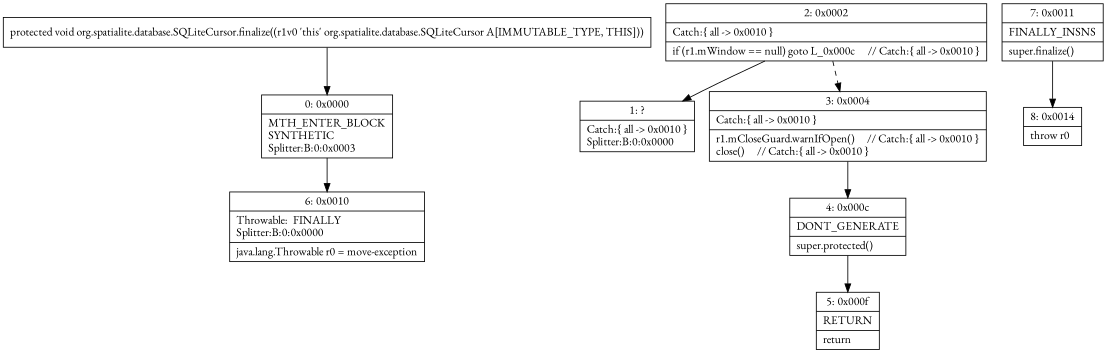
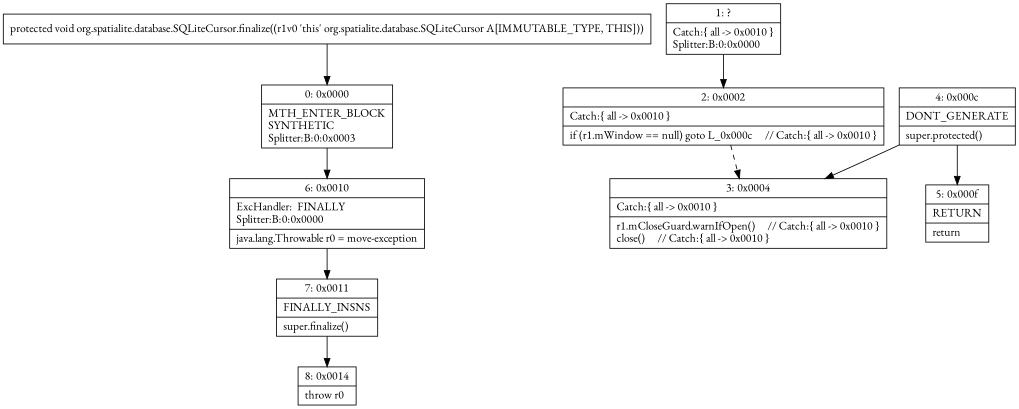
  digraph {
    fontname="EB Garamond"
    node [fontname="EB Garamond" shape=record]
    edge [fontname="EB Garamond"]
    n1 [label="{0\:\ 0x0000|MTH_ENTER_BLOCK\lSYNTHETIC\lSplitter:B:0:0x0003\l}"]
-   n2 [label="{6\:\ 0x0010|Throwable:  FINALLY\lSplitter:B:0:0x0000\l|java.lang.Throwable r0 = move\-exception\l}"]
+   n2 [label="{6\:\ 0x0010|ExcHandler:  FINALLY\lSplitter:B:0:0x0000\l|java.lang.Throwable r0 = move\-exception\l}"]
    n3 [label="{1\:\ ?|Catch:\{ all \-\> 0x0010 \}\lSplitter:B:0:0x0000\l}"]
    n4 [label="{2\:\ 0x0002|Catch:\{ all \-\> 0x0010 \}\l|if (r1.mWindow == null) goto L_0x000c     \/\/ Catch:\{ all \-\> 0x0010 \}\l}"]
    n5 [label="{7\:\ 0x0011|FINALLY_INSNS\l|super.finalize()\l}"]
    n6 [label="{3\:\ 0x0004|Catch:\{ all \-\> 0x0010 \}\l|r1.mCloseGuard.warnIfOpen()     \/\/ Catch:\{ all \-\> 0x0010 \}\lclose()     \/\/ Catch:\{ all \-\> 0x0010 \}\l}"]
    n7 [label="{4\:\ 0x000c|DONT_GENERATE\l|super.protected()\l}"]
    n8 [label="{5\:\ 0x000f|RETURN\l|return\l}"]
    n9 [label="{8\:\ 0x0014|throw r0\l}"]
    n10 [label="{protected void org.spatialite.database.SQLiteCursor.finalize((r1v0 'this' org.spatialite.database.SQLiteCursor A[IMMUTABLE_TYPE, THIS])) }"]
    n1 -> n2
-   n4 -> n3
+   n2 -> n5
+   n3 -> n4
    n4 -> n6 [style=dashed]
    n5 -> n9
-   n6 -> n7
+   n7 -> n6
    n7 -> n8
    n10 -> n1
  }
